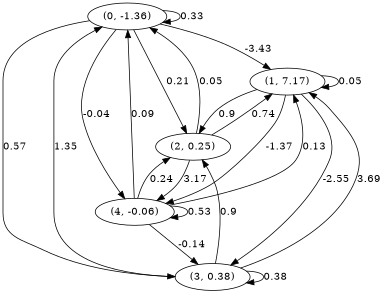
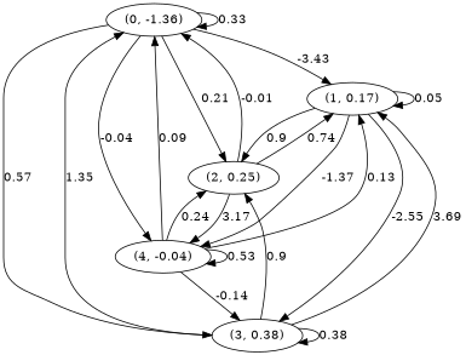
  digraph {
    n1 [label="(0, -1.36)"]
-   n2 [label="(1, 7.17)"]
+   n2 [label="(1, 0.17)"]
    n3 [label="(2, 0.25)"]
    n4 [label="(3, 0.38)"]
-   n5 [label="(4, -0.06)"]
+   n5 [label="(4, -0.04)"]
    n1 -> n1 [label=0.33]
    n1 -> n2 [label=-3.43]
    n1 -> n3 [label=0.21]
    n1 -> n4 [label=0.57]
    n1 -> n5 [label=-0.04]
    n2 -> n2 [label=0.05]
    n2 -> n3 [label=0.9]
    n2 -> n4 [label=-2.55]
    n2 -> n5 [label=-1.37]
-   n3 -> n1 [label=0.05]
+   n3 -> n1 [label=-0.01]
    n3 -> n2 [label=0.74]
    n3 -> n5 [label=3.17]
    n4 -> n1 [label=1.35]
    n4 -> n2 [label=3.69]
    n4 -> n3 [label=0.9]
    n4 -> n4 [label=0.38]
    n5 -> n1 [label=0.09]
    n5 -> n2 [label=0.13]
    n5 -> n3 [label=0.24]
    n5 -> n4 [label=-0.14]
    n5 -> n5 [label=0.53]
  }
